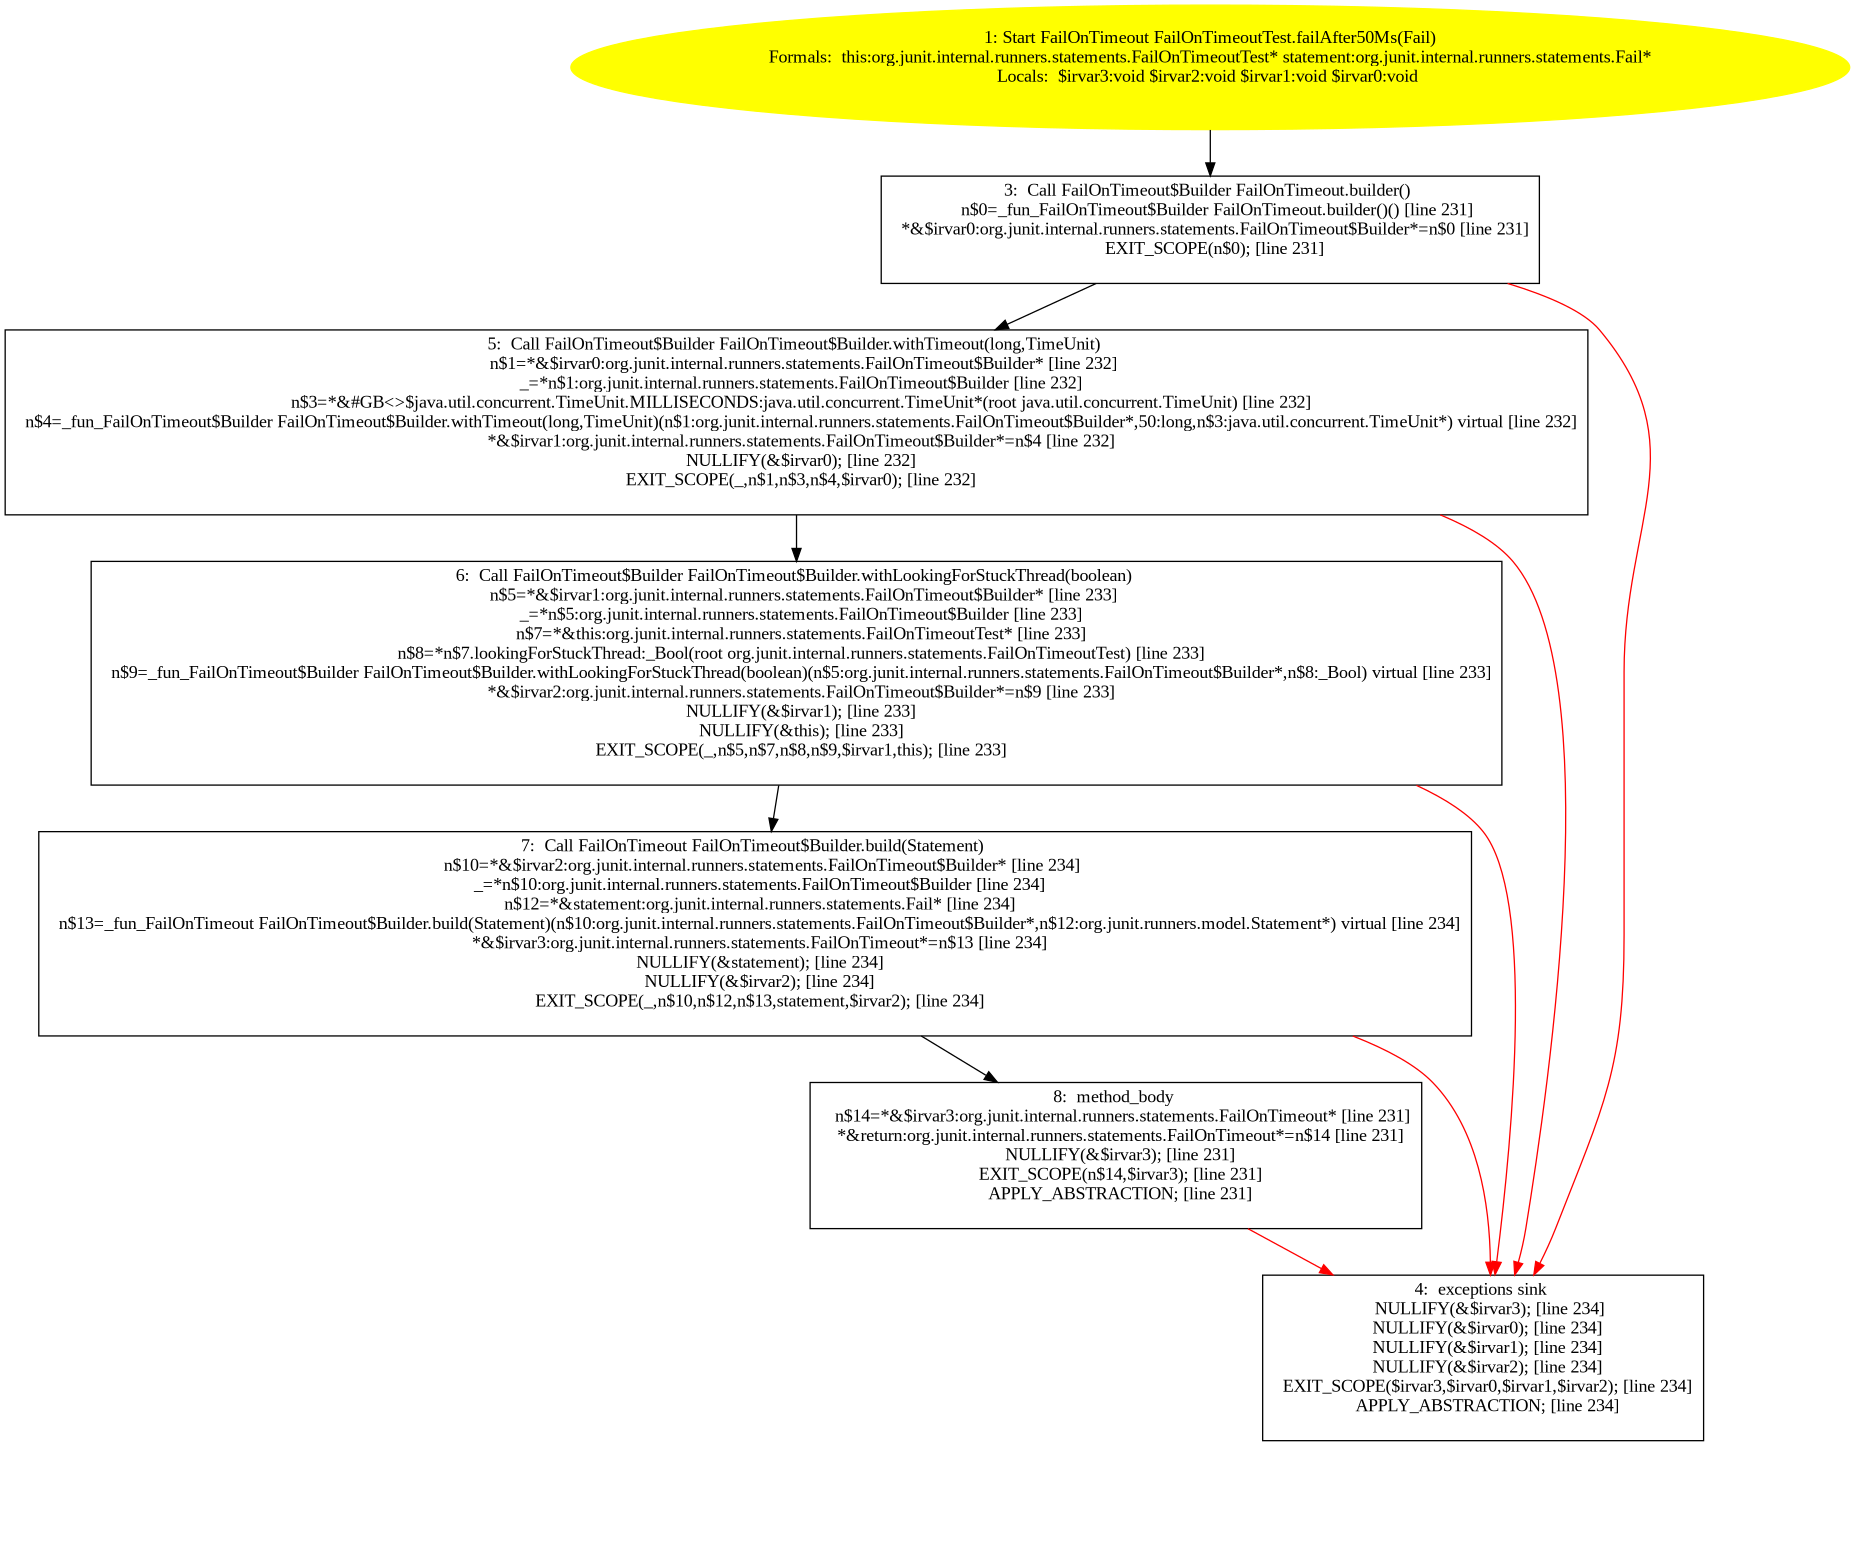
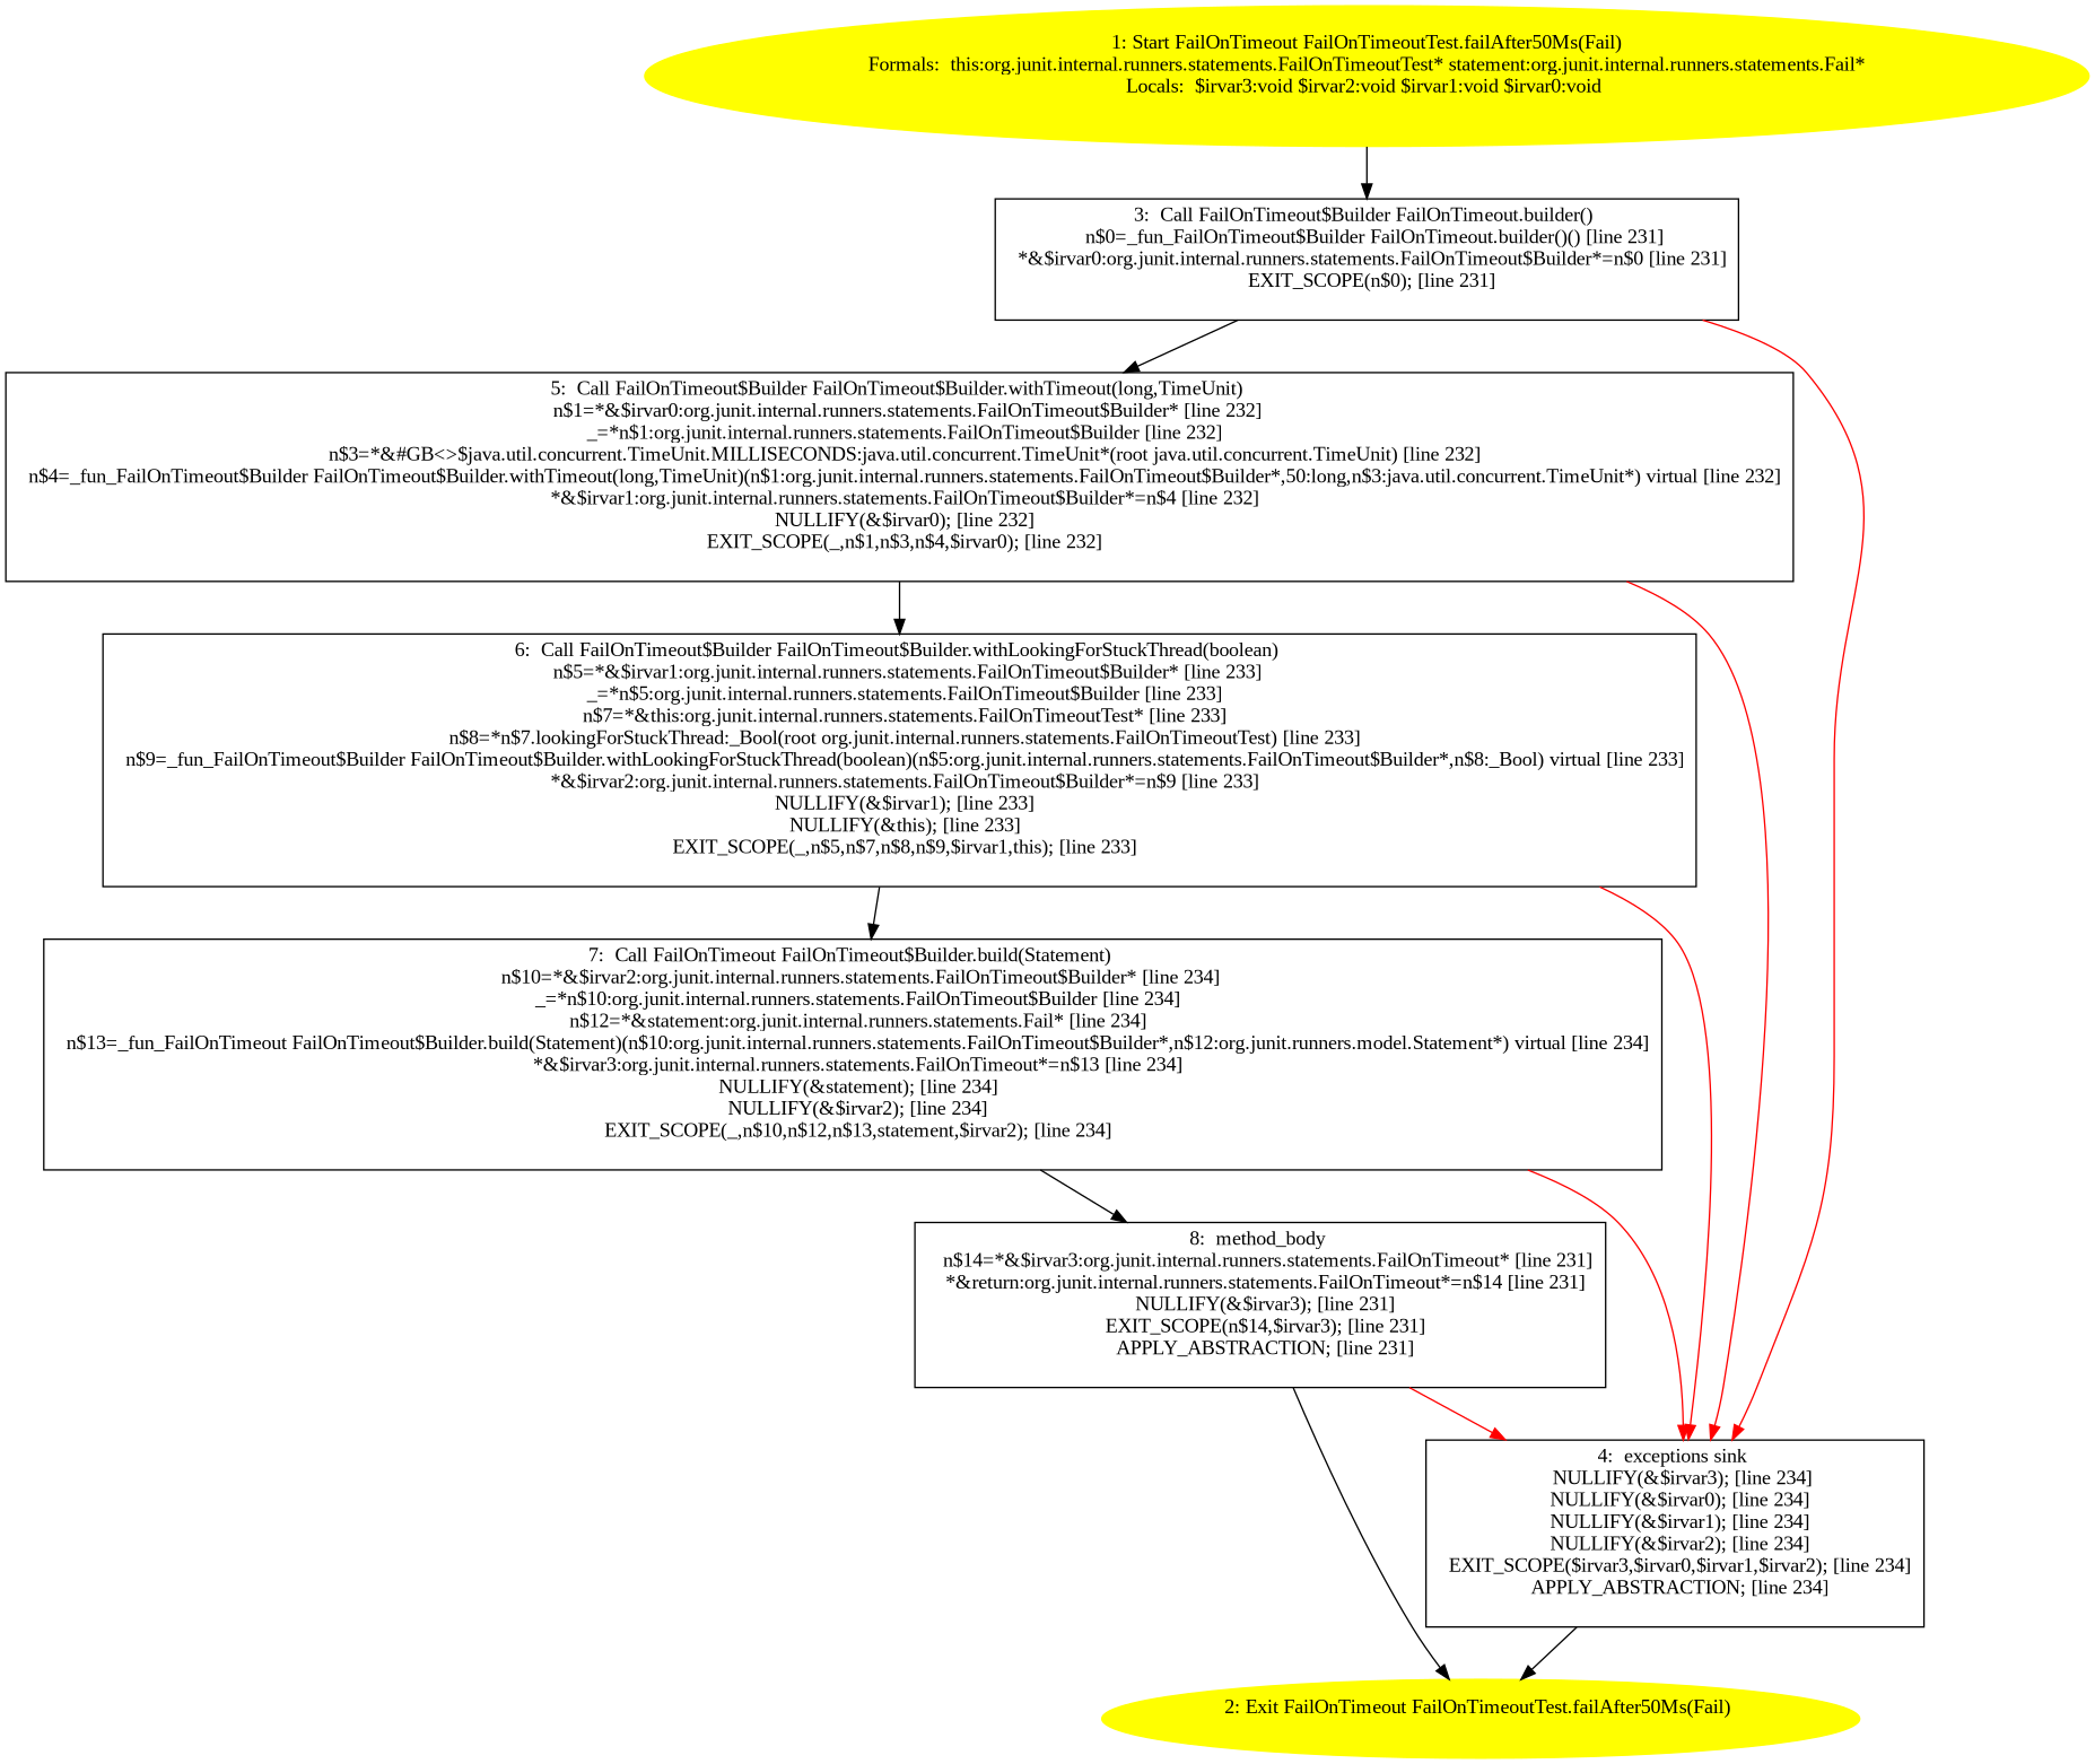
  digraph {
    fontname="Liberation Serif"
    node [fontname="Liberation Serif" shape=box]
    edge [fontname="Liberation Serif"]
    n1 [color=yellow label="1: Start FailOnTimeout FailOnTimeoutTest.failAfter50Ms(Fail)\nFormals:  this:org.junit.internal.runners.statements.FailOnTimeoutTest* statement:org.junit.internal.runners.statements.Fail*\nLocals:  $irvar3:void $irvar2:void $irvar1:void $irvar0:void \n  " style=filled shape=""]
    n2 [label="3:  Call FailOnTimeout$Builder FailOnTimeout.builder() \n   n$0=_fun_FailOnTimeout$Builder FailOnTimeout.builder()() [line 231]\n  *&$irvar0:org.junit.internal.runners.statements.FailOnTimeout$Builder*=n$0 [line 231]\n  EXIT_SCOPE(n$0); [line 231]\n "]
    n3 [label="5:  Call FailOnTimeout$Builder FailOnTimeout$Builder.withTimeout(long,TimeUnit) \n   n$1=*&$irvar0:org.junit.internal.runners.statements.FailOnTimeout$Builder* [line 232]\n  _=*n$1:org.junit.internal.runners.statements.FailOnTimeout$Builder [line 232]\n  n$3=*&#GB<>$java.util.concurrent.TimeUnit.MILLISECONDS:java.util.concurrent.TimeUnit*(root java.util.concurrent.TimeUnit) [line 232]\n  n$4=_fun_FailOnTimeout$Builder FailOnTimeout$Builder.withTimeout(long,TimeUnit)(n$1:org.junit.internal.runners.statements.FailOnTimeout$Builder*,50:long,n$3:java.util.concurrent.TimeUnit*) virtual [line 232]\n  *&$irvar1:org.junit.internal.runners.statements.FailOnTimeout$Builder*=n$4 [line 232]\n  NULLIFY(&$irvar0); [line 232]\n  EXIT_SCOPE(_,n$1,n$3,n$4,$irvar0); [line 232]\n "]
    n4 [label="4:  exceptions sink \n   NULLIFY(&$irvar3); [line 234]\n  NULLIFY(&$irvar0); [line 234]\n  NULLIFY(&$irvar1); [line 234]\n  NULLIFY(&$irvar2); [line 234]\n  EXIT_SCOPE($irvar3,$irvar0,$irvar1,$irvar2); [line 234]\n  APPLY_ABSTRACTION; [line 234]\n "]
+   n5 [color=yellow label="2: Exit FailOnTimeout FailOnTimeoutTest.failAfter50Ms(Fail) \n  " style=filled shape=""]
    n6 [label="6:  Call FailOnTimeout$Builder FailOnTimeout$Builder.withLookingForStuckThread(boolean) \n   n$5=*&$irvar1:org.junit.internal.runners.statements.FailOnTimeout$Builder* [line 233]\n  _=*n$5:org.junit.internal.runners.statements.FailOnTimeout$Builder [line 233]\n  n$7=*&this:org.junit.internal.runners.statements.FailOnTimeoutTest* [line 233]\n  n$8=*n$7.lookingForStuckThread:_Bool(root org.junit.internal.runners.statements.FailOnTimeoutTest) [line 233]\n  n$9=_fun_FailOnTimeout$Builder FailOnTimeout$Builder.withLookingForStuckThread(boolean)(n$5:org.junit.internal.runners.statements.FailOnTimeout$Builder*,n$8:_Bool) virtual [line 233]\n  *&$irvar2:org.junit.internal.runners.statements.FailOnTimeout$Builder*=n$9 [line 233]\n  NULLIFY(&$irvar1); [line 233]\n  NULLIFY(&this); [line 233]\n  EXIT_SCOPE(_,n$5,n$7,n$8,n$9,$irvar1,this); [line 233]\n "]
    n7 [label="7:  Call FailOnTimeout FailOnTimeout$Builder.build(Statement) \n   n$10=*&$irvar2:org.junit.internal.runners.statements.FailOnTimeout$Builder* [line 234]\n  _=*n$10:org.junit.internal.runners.statements.FailOnTimeout$Builder [line 234]\n  n$12=*&statement:org.junit.internal.runners.statements.Fail* [line 234]\n  n$13=_fun_FailOnTimeout FailOnTimeout$Builder.build(Statement)(n$10:org.junit.internal.runners.statements.FailOnTimeout$Builder*,n$12:org.junit.runners.model.Statement*) virtual [line 234]\n  *&$irvar3:org.junit.internal.runners.statements.FailOnTimeout*=n$13 [line 234]\n  NULLIFY(&statement); [line 234]\n  NULLIFY(&$irvar2); [line 234]\n  EXIT_SCOPE(_,n$10,n$12,n$13,statement,$irvar2); [line 234]\n "]
    n8 [label="8:  method_body \n   n$14=*&$irvar3:org.junit.internal.runners.statements.FailOnTimeout* [line 231]\n  *&return:org.junit.internal.runners.statements.FailOnTimeout*=n$14 [line 231]\n  NULLIFY(&$irvar3); [line 231]\n  EXIT_SCOPE(n$14,$irvar3); [line 231]\n  APPLY_ABSTRACTION; [line 231]\n "]
    n1 -> n2
    n2 -> n3
    n2 -> n4 [color=red]
    n3 -> n4 [color=red]
    n3 -> n6
+   n4 -> n5
    n6 -> n4 [color=red]
    n6 -> n7
    n7 -> n4 [color=red]
    n7 -> n8
    n8 -> n4 [color=red]
+   n8 -> n5
  }
